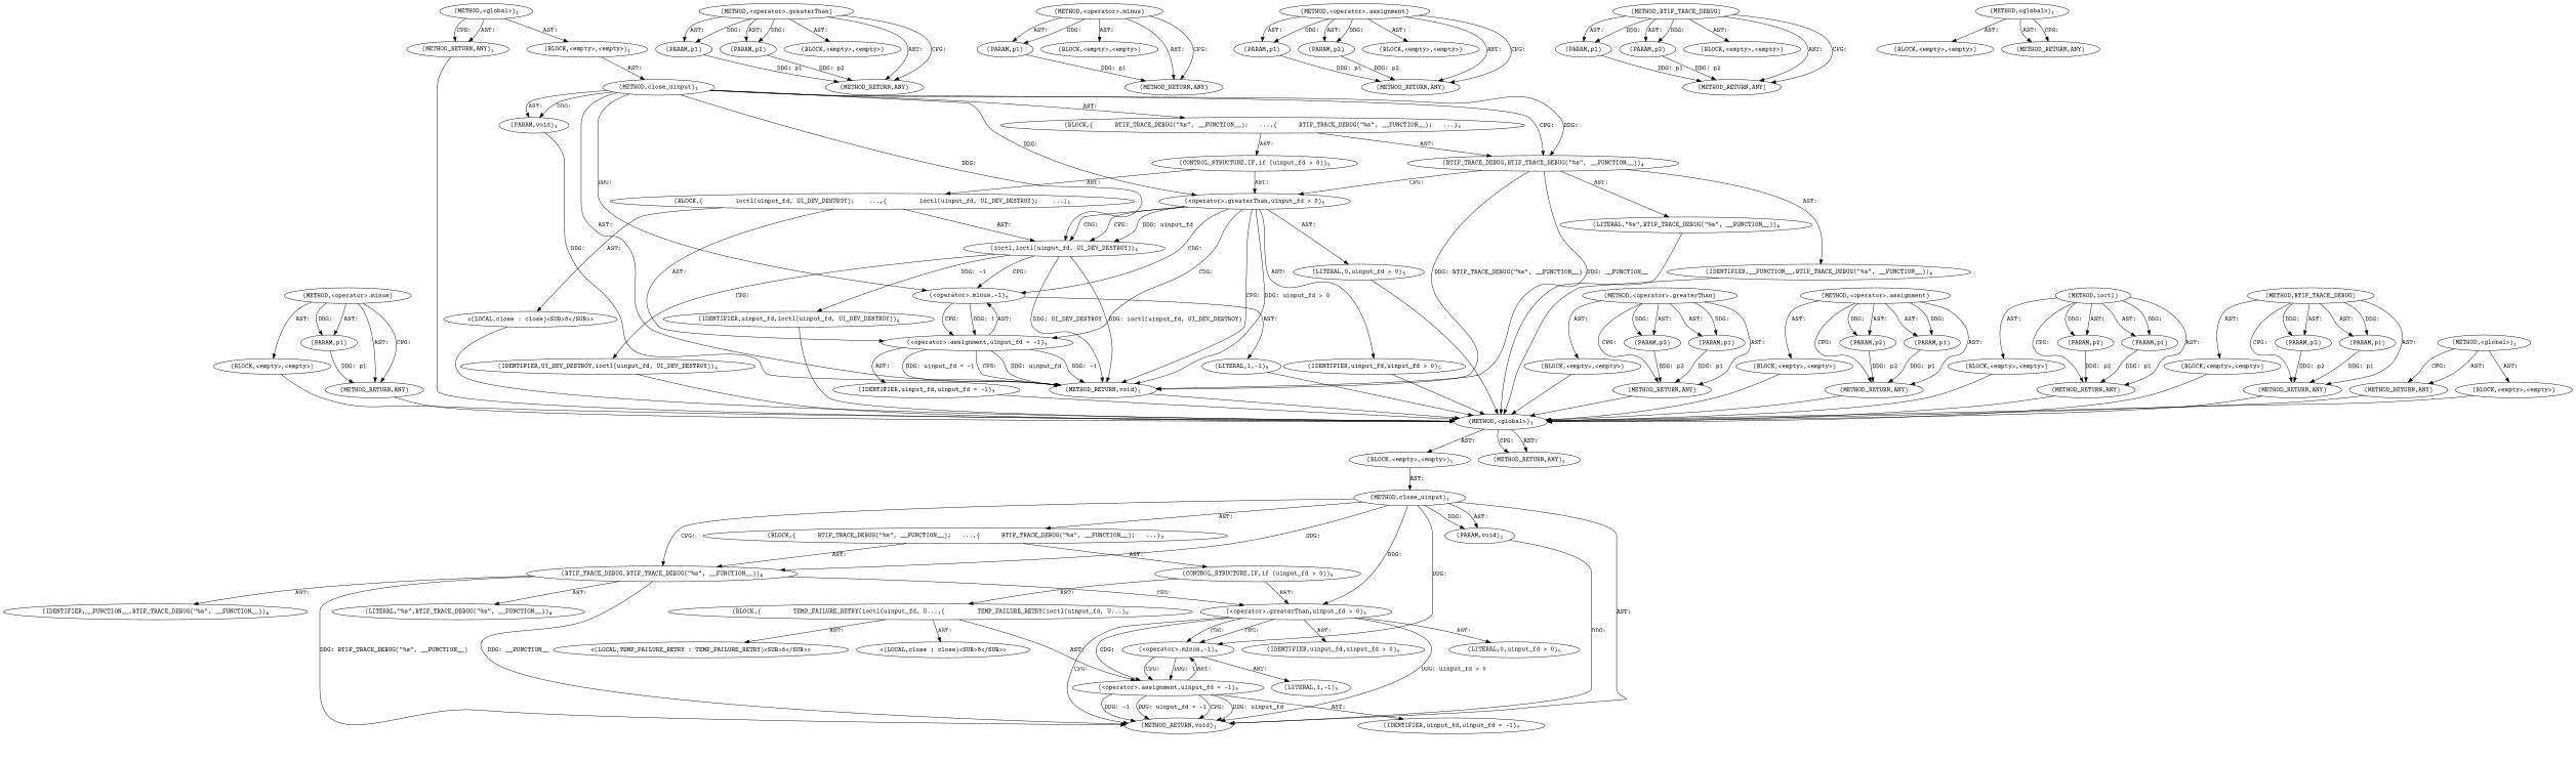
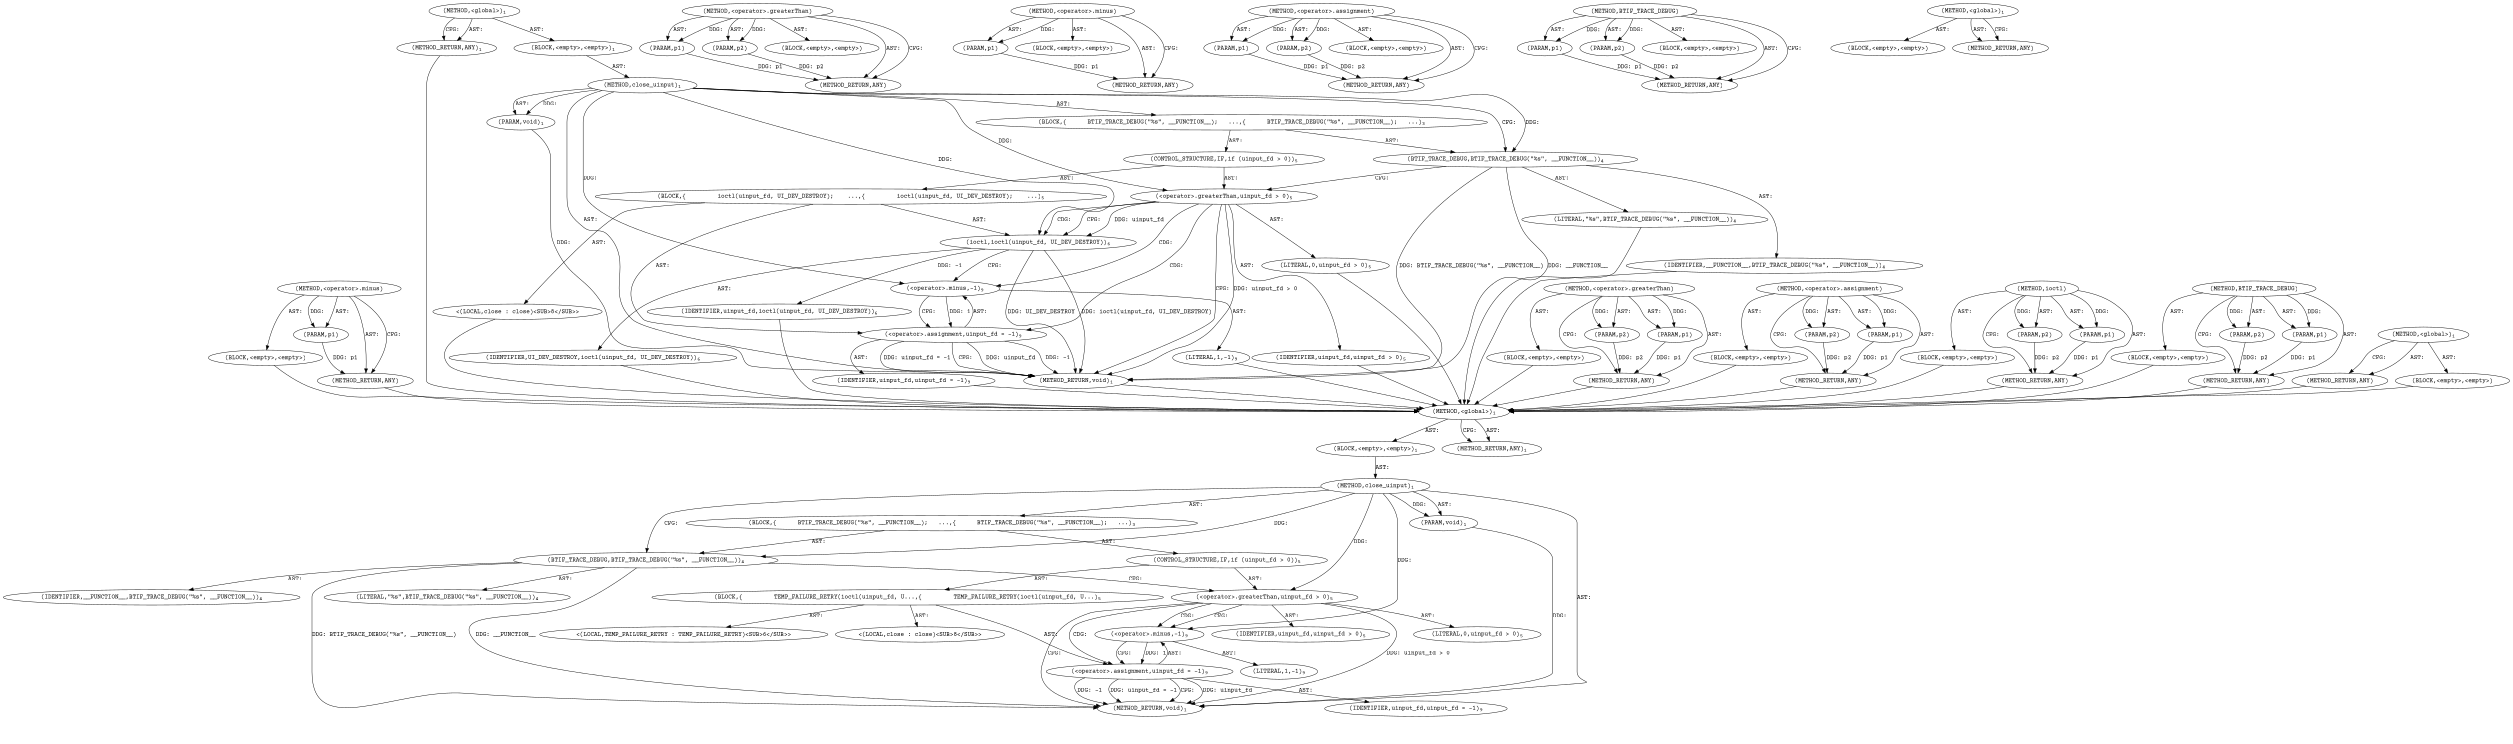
  digraph {
    fontname="Courier Prime"
    node [fontname="Courier Prime"]
    edge [fontname="Courier Prime"]
    n1 [label=<(METHOD,&lt;operator&gt;.minus)>]
    n2 [label=<(PARAM,p1)>]
    n3 [label=<(BLOCK,&lt;empty&gt;,&lt;empty&gt;)>]
    n4 [label=<(METHOD_RETURN,ANY)>]
    n5 [label=<(METHOD,&lt;global&gt;)<SUB>1</SUB>>]
    n6 [label=<(BLOCK,&lt;empty&gt;,&lt;empty&gt;)<SUB>1</SUB>>]
    n7 [label=<(METHOD_RETURN,ANY)<SUB>1</SUB>>]
    n8 [label=<(METHOD,&lt;global&gt;)<SUB>1</SUB>>]
    n9 [label=<(BLOCK,&lt;empty&gt;,&lt;empty&gt;)<SUB>1</SUB>>]
    n10 [label=<(METHOD_RETURN,ANY)<SUB>1</SUB>>]
    n11 [label=<(METHOD,close_uinput)<SUB>1</SUB>>]
    n12 [label=<(PARAM,void)<SUB>1</SUB>>]
    n13 [label=<(BLOCK,{      BTIF_TRACE_DEBUG(&quot;%s&quot;, __FUNCTION__);   ...,{      BTIF_TRACE_DEBUG(&quot;%s&quot;, __FUNCTION__);   ...)<SUB>3</SUB>>]
    n14 [label=<(BTIF_TRACE_DEBUG,BTIF_TRACE_DEBUG(&quot;%s&quot;, __FUNCTION__))<SUB>4</SUB>>]
    n15 [label=<(&lt;operator&gt;.greaterThan,uinput_fd &gt; 0)<SUB>5</SUB>>]
    n16 [label=<(ioctl,ioctl(uinput_fd, UI_DEV_DESTROY))<SUB>6</SUB>>]
    n17 [label=<(&lt;operator&gt;.minus,-1)<SUB>9</SUB>>]
    n18 [label=<(METHOD_RETURN,void)<SUB>1</SUB>>]
    n19 [label=<(CONTROL_STRUCTURE,IF,if (uinput_fd &gt; 0))<SUB>5</SUB>>]
    n20 [label=<(LITERAL,&quot;%s&quot;,BTIF_TRACE_DEBUG(&quot;%s&quot;, __FUNCTION__))<SUB>4</SUB>>]
    n21 [label=<(IDENTIFIER,__FUNCTION__,BTIF_TRACE_DEBUG(&quot;%s&quot;, __FUNCTION__))<SUB>4</SUB>>]
    n22 [label=<(IDENTIFIER,uinput_fd,uinput_fd &gt; 0)<SUB>5</SUB>>]
    n23 [label=<(LITERAL,0,uinput_fd &gt; 0)<SUB>5</SUB>>]
    n24 [label=<(&lt;operator&gt;.assignment,uinput_fd = -1)<SUB>9</SUB>>]
    n25 [label=<(IDENTIFIER,uinput_fd,ioctl(uinput_fd, UI_DEV_DESTROY))<SUB>6</SUB>>]
    n26 [label=<(IDENTIFIER,UI_DEV_DESTROY,ioctl(uinput_fd, UI_DEV_DESTROY))<SUB>6</SUB>>]
    n27 [label=<(LITERAL,1,-1)<SUB>9</SUB>>]
    n28 [label=<(BLOCK,{         ioctl(uinput_fd, UI_DEV_DESTROY);    ...,{         ioctl(uinput_fd, UI_DEV_DESTROY);    ...)<SUB>5</SUB>>]
    n29 [label="<(LOCAL,close : close)<SUB>8</SUB>>"]
    n30 [label=<(IDENTIFIER,uinput_fd,uinput_fd = -1)<SUB>9</SUB>>]
    n31 [label=<(METHOD,&lt;operator&gt;.greaterThan)>]
    n32 [label=<(PARAM,p1)>]
    n33 [label=<(PARAM,p2)>]
    n34 [label=<(BLOCK,&lt;empty&gt;,&lt;empty&gt;)>]
    n35 [label=<(METHOD_RETURN,ANY)>]
    n36 [label=<(METHOD,&lt;operator&gt;.assignment)>]
    n37 [label=<(PARAM,p1)>]
    n38 [label=<(PARAM,p2)>]
    n39 [label=<(BLOCK,&lt;empty&gt;,&lt;empty&gt;)>]
    n40 [label=<(METHOD_RETURN,ANY)>]
    n41 [label=<(METHOD,ioctl)>]
    n42 [label=<(PARAM,p1)>]
    n43 [label=<(PARAM,p2)>]
    n44 [label=<(BLOCK,&lt;empty&gt;,&lt;empty&gt;)>]
    n45 [label=<(METHOD_RETURN,ANY)>]
    n46 [label=<(METHOD,BTIF_TRACE_DEBUG)>]
    n47 [label=<(PARAM,p1)>]
    n48 [label=<(PARAM,p2)>]
    n49 [label=<(BLOCK,&lt;empty&gt;,&lt;empty&gt;)>]
    n50 [label=<(METHOD_RETURN,ANY)>]
    n51 [label=<(METHOD,&lt;global&gt;)<SUB>1</SUB>>]
    n52 [label=<(BLOCK,&lt;empty&gt;,&lt;empty&gt;)>]
    n53 [label=<(METHOD_RETURN,ANY)>]
    n54 [label=<(METHOD,close_uinput)<SUB>1</SUB>>]
    n55 [label=<(PARAM,void)<SUB>1</SUB>>]
    n56 [label=<(BLOCK,{      BTIF_TRACE_DEBUG(&quot;%s&quot;, __FUNCTION__);   ...,{      BTIF_TRACE_DEBUG(&quot;%s&quot;, __FUNCTION__);   ...)<SUB>3</SUB>>]
    n57 [label=<(BTIF_TRACE_DEBUG,BTIF_TRACE_DEBUG(&quot;%s&quot;, __FUNCTION__))<SUB>4</SUB>>]
    n58 [label=<(&lt;operator&gt;.greaterThan,uinput_fd &gt; 0)<SUB>5</SUB>>]
    n59 [label=<(&lt;operator&gt;.minus,-1)<SUB>9</SUB>>]
    n60 [label=<(METHOD_RETURN,void)<SUB>1</SUB>>]
    n61 [label=<(CONTROL_STRUCTURE,IF,if (uinput_fd &gt; 0))<SUB>5</SUB>>]
    n62 [label=<(LITERAL,&quot;%s&quot;,BTIF_TRACE_DEBUG(&quot;%s&quot;, __FUNCTION__))<SUB>4</SUB>>]
    n63 [label=<(IDENTIFIER,__FUNCTION__,BTIF_TRACE_DEBUG(&quot;%s&quot;, __FUNCTION__))<SUB>4</SUB>>]
    n64 [label=<(IDENTIFIER,uinput_fd,uinput_fd &gt; 0)<SUB>5</SUB>>]
    n65 [label=<(LITERAL,0,uinput_fd &gt; 0)<SUB>5</SUB>>]
    n66 [label=<(&lt;operator&gt;.assignment,uinput_fd = -1)<SUB>9</SUB>>]
    n67 [label=<(LITERAL,1,-1)<SUB>9</SUB>>]
    n68 [label=<(BLOCK,{         TEMP_FAILURE_RETRY(ioctl(uinput_fd, U...,{         TEMP_FAILURE_RETRY(ioctl(uinput_fd, U...)<SUB>5</SUB>>]
    n69 [label="<(LOCAL,TEMP_FAILURE_RETRY : TEMP_FAILURE_RETRY)<SUB>6</SUB>>"]
    n70 [label="<(LOCAL,close : close)<SUB>8</SUB>>"]
    n71 [label=<(IDENTIFIER,uinput_fd,uinput_fd = -1)<SUB>9</SUB>>]
    n72 [label=<(METHOD,&lt;operator&gt;.greaterThan)>]
    n73 [label=<(PARAM,p1)>]
    n74 [label=<(PARAM,p2)>]
    n75 [label=<(BLOCK,&lt;empty&gt;,&lt;empty&gt;)>]
    n76 [label=<(METHOD_RETURN,ANY)>]
    n77 [label=<(METHOD,&lt;operator&gt;.minus)>]
    n78 [label=<(PARAM,p1)>]
    n79 [label=<(BLOCK,&lt;empty&gt;,&lt;empty&gt;)>]
    n80 [label=<(METHOD_RETURN,ANY)>]
    n81 [label=<(METHOD,&lt;operator&gt;.assignment)>]
    n82 [label=<(PARAM,p1)>]
    n83 [label=<(PARAM,p2)>]
    n84 [label=<(BLOCK,&lt;empty&gt;,&lt;empty&gt;)>]
    n85 [label=<(METHOD_RETURN,ANY)>]
    n86 [label=<(METHOD,BTIF_TRACE_DEBUG)>]
    n87 [label=<(PARAM,p1)>]
    n88 [label=<(PARAM,p2)>]
    n89 [label=<(BLOCK,&lt;empty&gt;,&lt;empty&gt;)>]
    n90 [label=<(METHOD_RETURN,ANY)>]
    n91 [label=<(METHOD,&lt;global&gt;)<SUB>1</SUB>>]
    n92 [label=<(BLOCK,&lt;empty&gt;,&lt;empty&gt;)>]
    n93 [label=<(METHOD_RETURN,ANY)>]
    n1 -> n2 [label="AST: "]
    n1 -> n2 [label="DDG: "]
    n1 -> n3 [label="AST: "]
    n1 -> n4 [label="AST: "]
    n1 -> n4 [label="CFG: "]
    n2 -> n4 [label="DDG: p1"]
    n3 -> n5
    n4 -> n5
    n5 -> n6 [label="AST: "]
    n5 -> n7 [label="AST: "]
    n5 -> n7 [label="CFG: "]
    n6 -> n54 [label="AST: "]
    n8 -> n9 [label="AST: "]
    n8 -> n10 [label="AST: "]
    n8 -> n10 [label="CFG: "]
    n9 -> n11 [label="AST: "]
    n10 -> n5
    n11 -> n12 [label="AST: "]
    n11 -> n12 [label="DDG: "]
    n11 -> n13 [label="AST: "]
    n11 -> n14 [label="CFG: "]
    n11 -> n14 [label="DDG: "]
    n11 -> n15 [label="DDG: "]
    n11 -> n16 [label="DDG: "]
    n11 -> n17 [label="DDG: "]
    n11 -> n18 [label="AST: "]
    n12 -> n18 [label="DDG: "]
    n13 -> n14 [label="AST: "]
    n13 -> n19 [label="AST: "]
    n14 -> n15 [label="CFG: "]
    n14 -> n18 [label="DDG: BTIF_TRACE_DEBUG(&quot;%s&quot;, __FUNCTION__)"]
    n14 -> n18 [label="DDG: __FUNCTION__"]
    n14 -> n20 [label="AST: "]
    n14 -> n21 [label="AST: "]
    n15 -> n16 [label="CFG: "]
    n15 -> n16 [label="DDG: uinput_fd"]
    n15 -> n16 [label="CDG: "]
    n15 -> n17 [label="CDG: "]
    n15 -> n18 [label="CFG: "]
    n15 -> n18 [label="DDG: uinput_fd &gt; 0"]
    n15 -> n22 [label="AST: "]
    n15 -> n23 [label="AST: "]
    n15 -> n24 [label="CDG: "]
    n16 -> n17 [label="CFG: "]
    n16 -> n18 [label="DDG: ioctl(uinput_fd, UI_DEV_DESTROY)"]
    n16 -> n18 [label="DDG: UI_DEV_DESTROY"]
    n16 -> n25 [label="DDG: -1"]
-   n16 -> n26 [label="CFG: "]
+   n16 -> n26 [label="AST: "]
    n17 -> n24 [label="CFG: "]
    n17 -> n24 [label="DDG: 1"]
    n17 -> n27 [label="AST: "]
    n18 -> n5
    n19 -> n15 [label="AST: "]
    n19 -> n28 [label="AST: "]
    n20 -> n5
    n21 -> n5
    n22 -> n5
    n23 -> n5
    n24 -> n17 [label="AST: "]
    n24 -> n18 [label="CFG: "]
    n24 -> n18 [label="DDG: uinput_fd"]
    n24 -> n18 [label="DDG: -1"]
    n24 -> n18 [label="DDG: uinput_fd = -1"]
    n24 -> n30 [label="AST: "]
    n25 -> n5
    n26 -> n5
    n27 -> n5
    n28 -> n16 [label="AST: "]
    n28 -> n24 [label="AST: "]
    n28 -> n29 [label="AST: "]
    n29 -> n5
    n30 -> n5
    n31 -> n32 [label="AST: "]
    n31 -> n32 [label="DDG: "]
    n31 -> n33 [label="AST: "]
    n31 -> n33 [label="DDG: "]
    n31 -> n34 [label="AST: "]
    n31 -> n35 [label="AST: "]
    n31 -> n35 [label="CFG: "]
    n32 -> n35 [label="DDG: p1"]
    n33 -> n35 [label="DDG: p2"]
    n34 -> n5
    n35 -> n5
    n36 -> n37 [label="AST: "]
    n36 -> n37 [label="DDG: "]
    n36 -> n38 [label="AST: "]
    n36 -> n38 [label="DDG: "]
    n36 -> n39 [label="AST: "]
    n36 -> n40 [label="AST: "]
    n36 -> n40 [label="CFG: "]
    n37 -> n40 [label="DDG: p1"]
    n38 -> n40 [label="DDG: p2"]
    n39 -> n5
    n40 -> n5
    n41 -> n42 [label="AST: "]
    n41 -> n42 [label="DDG: "]
    n41 -> n43 [label="AST: "]
    n41 -> n43 [label="DDG: "]
    n41 -> n44 [label="AST: "]
    n41 -> n45 [label="AST: "]
    n41 -> n45 [label="CFG: "]
    n42 -> n45 [label="DDG: p1"]
    n43 -> n45 [label="DDG: p2"]
    n44 -> n5
    n45 -> n5
    n46 -> n47 [label="AST: "]
    n46 -> n47 [label="DDG: "]
    n46 -> n48 [label="AST: "]
    n46 -> n48 [label="DDG: "]
    n46 -> n49 [label="AST: "]
    n46 -> n50 [label="AST: "]
    n46 -> n50 [label="CFG: "]
    n47 -> n50 [label="DDG: p1"]
    n48 -> n50 [label="DDG: p2"]
    n49 -> n5
    n50 -> n5
    n51 -> n52 [label="AST: "]
    n51 -> n53 [label="AST: "]
    n51 -> n53 [label="CFG: "]
    n52 -> n5
    n53 -> n5
    n54 -> n55 [label="AST: "]
    n54 -> n55 [label="DDG: "]
    n54 -> n56 [label="AST: "]
    n54 -> n57 [label="CFG: "]
    n54 -> n57 [label="DDG: "]
    n54 -> n58 [label="DDG: "]
    n54 -> n59 [label="DDG: "]
    n54 -> n60 [label="AST: "]
    n55 -> n60 [label="DDG: "]
    n56 -> n57 [label="AST: "]
    n56 -> n61 [label="AST: "]
    n57 -> n58 [label="CFG: "]
    n57 -> n60 [label="DDG: BTIF_TRACE_DEBUG(&quot;%s&quot;, __FUNCTION__)"]
    n57 -> n60 [label="DDG: __FUNCTION__"]
    n57 -> n62 [label="AST: "]
    n57 -> n63 [label="AST: "]
    n58 -> n59 [label="CFG: "]
    n58 -> n59 [label="CDG: "]
    n58 -> n60 [label="CFG: "]
    n58 -> n60 [label="DDG: uinput_fd &gt; 0"]
    n58 -> n64 [label="AST: "]
    n58 -> n65 [label="AST: "]
    n58 -> n66 [label="CDG: "]
    n59 -> n66 [label="CFG: "]
    n59 -> n66 [label="DDG: 1"]
    n59 -> n67 [label="AST: "]
    n61 -> n58 [label="AST: "]
    n61 -> n68 [label="AST: "]
    n66 -> n59 [label="AST: "]
    n66 -> n60 [label="CFG: "]
    n66 -> n60 [label="DDG: uinput_fd"]
    n66 -> n60 [label="DDG: -1"]
    n66 -> n60 [label="DDG: uinput_fd = -1"]
    n66 -> n71 [label="AST: "]
    n68 -> n66 [label="AST: "]
    n68 -> n69 [label="AST: "]
    n68 -> n70 [label="AST: "]
    n72 -> n73 [label="AST: "]
    n72 -> n73 [label="DDG: "]
    n72 -> n74 [label="AST: "]
    n72 -> n74 [label="DDG: "]
    n72 -> n75 [label="AST: "]
    n72 -> n76 [label="AST: "]
    n72 -> n76 [label="CFG: "]
    n73 -> n76 [label="DDG: p1"]
    n74 -> n76 [label="DDG: p2"]
    n77 -> n78 [label="AST: "]
    n77 -> n78 [label="DDG: "]
    n77 -> n79 [label="AST: "]
    n77 -> n80 [label="AST: "]
    n77 -> n80 [label="CFG: "]
    n78 -> n80 [label="DDG: p1"]
    n81 -> n82 [label="AST: "]
    n81 -> n82 [label="DDG: "]
    n81 -> n83 [label="AST: "]
    n81 -> n83 [label="DDG: "]
    n81 -> n84 [label="AST: "]
    n81 -> n85 [label="AST: "]
    n81 -> n85 [label="CFG: "]
    n82 -> n85 [label="DDG: p1"]
    n83 -> n85 [label="DDG: p2"]
    n86 -> n87 [label="AST: "]
    n86 -> n87 [label="DDG: "]
    n86 -> n88 [label="AST: "]
    n86 -> n88 [label="DDG: "]
    n86 -> n89 [label="AST: "]
    n86 -> n90 [label="AST: "]
    n86 -> n90 [label="CFG: "]
    n87 -> n90 [label="DDG: p1"]
    n88 -> n90 [label="DDG: p2"]
    n91 -> n92 [label="AST: "]
    n91 -> n93 [label="AST: "]
    n91 -> n93 [label="CFG: "]
  }
